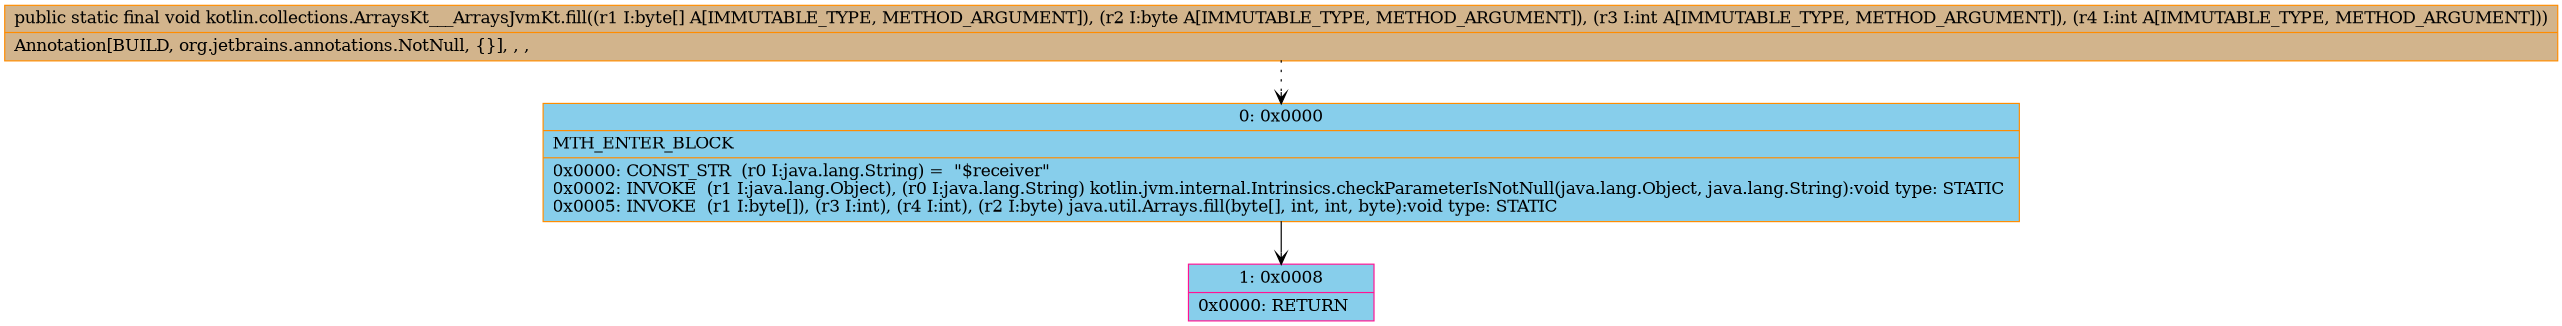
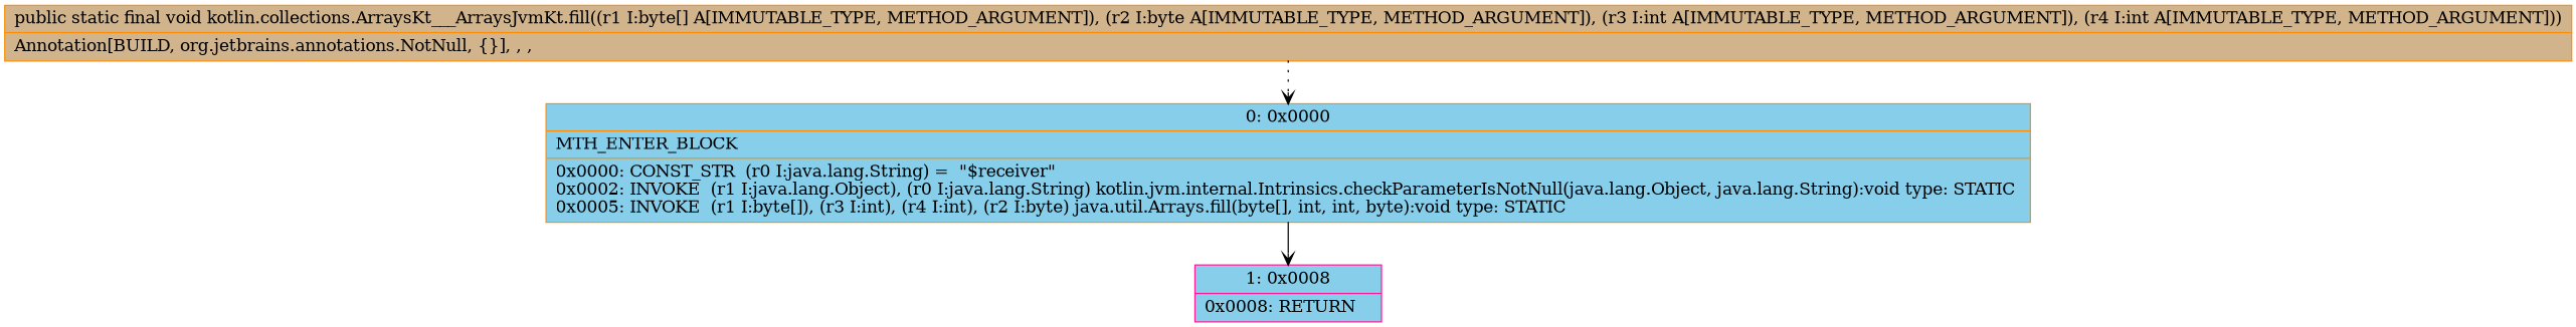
  digraph {
    node [shape=record style=filled fillcolor=skyblue color=darkorange]
    edge [arrowhead=vee]
    n1 [label="{0\:\ 0x0000|MTH_ENTER_BLOCK\l|0x0000: CONST_STR  (r0 I:java.lang.String) =  \"$receiver\" \l0x0002: INVOKE  (r1 I:java.lang.Object), (r0 I:java.lang.String) kotlin.jvm.internal.Intrinsics.checkParameterIsNotNull(java.lang.Object, java.lang.String):void type: STATIC \l0x0005: INVOKE  (r1 I:byte[]), (r3 I:int), (r4 I:int), (r2 I:byte) java.util.Arrays.fill(byte[], int, int, byte):void type: STATIC \l}"]
-   n2 [label="{1\:\ 0x0008|0x0000: RETURN   \l}" color=deeppink]
+   n2 [label="{1\:\ 0x0008|0x0008: RETURN   \l}" color=deeppink]
    n3 [label="{public static final void kotlin.collections.ArraysKt___ArraysJvmKt.fill((r1 I:byte[] A[IMMUTABLE_TYPE, METHOD_ARGUMENT]), (r2 I:byte A[IMMUTABLE_TYPE, METHOD_ARGUMENT]), (r3 I:int A[IMMUTABLE_TYPE, METHOD_ARGUMENT]), (r4 I:int A[IMMUTABLE_TYPE, METHOD_ARGUMENT]))  | Annotation[BUILD, org.jetbrains.annotations.NotNull, \{\}], , , \l}" fillcolor=tan]
    n1 -> n2 [style=solid]
    n3 -> n1 [style=dotted]
  }
